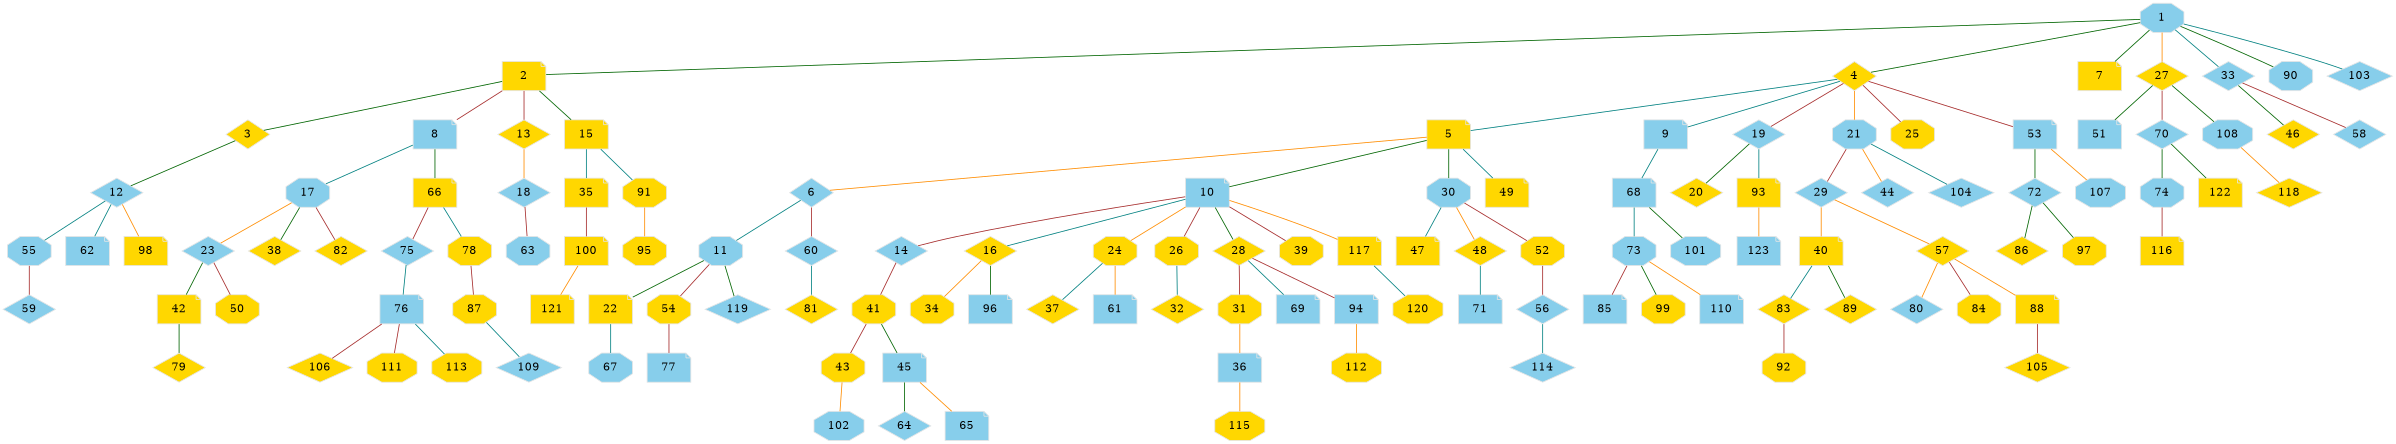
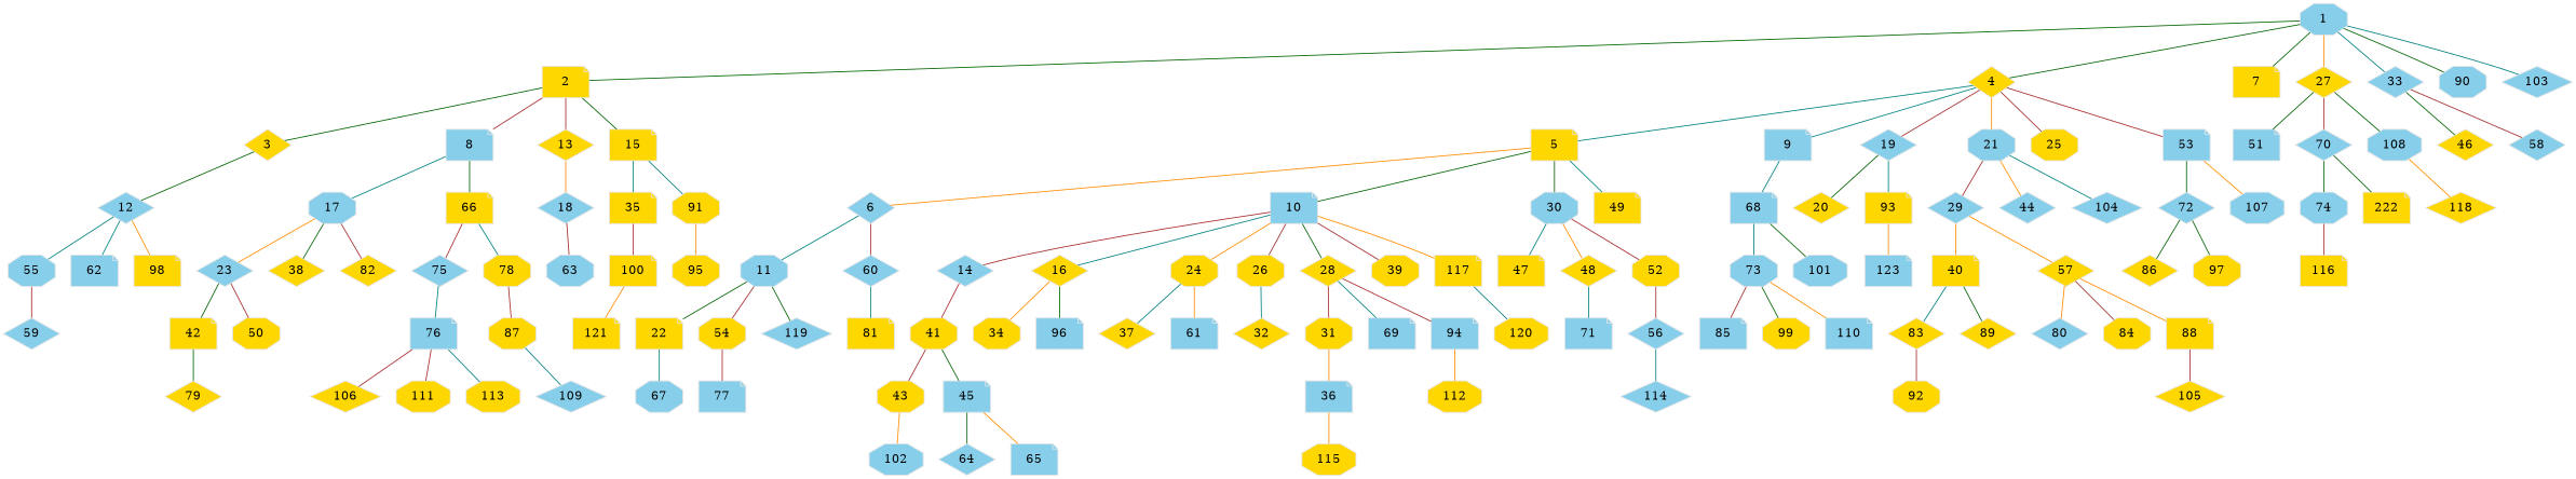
  graph {
    node [color=gray90 fillcolor=gold shape=diamond style=filled]
    edge [color=brown]
    1 [fillcolor=skyblue shape=octagon]
    2 [shape=note]
    4
    7 [shape=note]
    27
    33 [fillcolor=skyblue]
    90 [fillcolor=skyblue shape=octagon]
    103 [fillcolor=skyblue]
    3
    8 [fillcolor=skyblue shape=note]
    13
    15 [shape=note]
    5 [shape=note]
    9 [fillcolor=skyblue shape=note]
    19 [fillcolor=skyblue]
    21 [fillcolor=skyblue shape=octagon]
    25 [shape=octagon]
    53 [fillcolor=skyblue shape=note]
    51 [fillcolor=skyblue shape=note]
    70 [fillcolor=skyblue]
    108 [fillcolor=skyblue shape=octagon]
    46
    58 [fillcolor=skyblue]
    12 [fillcolor=skyblue]
    17 [fillcolor=skyblue shape=octagon]
    66 [shape=note]
    18 [fillcolor=skyblue]
    35 [shape=note]
    91 [shape=octagon]
    55 [fillcolor=skyblue shape=octagon]
    62 [fillcolor=skyblue shape=note]
    98 [shape=note]
    6 [fillcolor=skyblue]
    10 [fillcolor=skyblue shape=note]
    30 [fillcolor=skyblue shape=octagon]
    49 [shape=note]
    68 [fillcolor=skyblue shape=note]
    20
    93 [shape=note]
    29 [fillcolor=skyblue]
    44 [fillcolor=skyblue]
    104 [fillcolor=skyblue]
    72 [fillcolor=skyblue]
    107 [fillcolor=skyblue shape=octagon]
    11 [fillcolor=skyblue shape=octagon]
    60 [fillcolor=skyblue]
    14 [fillcolor=skyblue]
    16
    24 [shape=octagon]
    26 [shape=octagon]
    28
    39 [shape=octagon]
    117 [shape=note]
    47 [shape=note]
    48
    52 [shape=octagon]
    22 [shape=note]
    54 [shape=octagon]
    119 [fillcolor=skyblue]
-   81
+   81 [shape=note]
    23 [fillcolor=skyblue]
    38
    82
    75 [fillcolor=skyblue]
    78 [shape=octagon]
    73 [fillcolor=skyblue shape=octagon]
    101 [fillcolor=skyblue shape=octagon]
    41 [shape=octagon]
    34 [shape=octagon]
    96 [fillcolor=skyblue shape=note]
    37
    61 [fillcolor=skyblue shape=note]
    32
    31 [shape=octagon]
    69 [fillcolor=skyblue shape=note]
    94 [fillcolor=skyblue shape=note]
    120 [shape=octagon]
    67 [fillcolor=skyblue shape=octagon]
    77 [fillcolor=skyblue shape=note]
    59 [fillcolor=skyblue]
    63 [fillcolor=skyblue shape=octagon]
    43 [shape=octagon]
    45 [fillcolor=skyblue shape=note]
    100 [shape=note]
    95 [shape=octagon]
    42 [shape=note]
    50 [shape=octagon]
    123 [fillcolor=skyblue shape=note]
    40 [shape=note]
    57
    79
    74 [fillcolor=skyblue shape=octagon]
-   122 [shape=note]
+   122 [shape=note label=222]
    118
    36 [fillcolor=skyblue shape=note]
    112 [shape=octagon]
    83
    89
    80 [fillcolor=skyblue]
    84 [shape=octagon]
    88 [shape=note]
    71 [fillcolor=skyblue shape=note]
    56 [fillcolor=skyblue]
    115 [shape=octagon]
    121 [shape=note]
    92 [shape=octagon]
    102 [fillcolor=skyblue shape=octagon]
    64 [fillcolor=skyblue]
    65 [fillcolor=skyblue shape=note]
    114 [fillcolor=skyblue]
    86
    97 [shape=octagon]
    105
    76 [fillcolor=skyblue shape=note]
    87 [shape=octagon]
    85 [fillcolor=skyblue shape=note]
    99 [shape=octagon]
    110 [fillcolor=skyblue shape=note]
    116 [shape=note]
    106
    111 [shape=octagon]
    113 [shape=octagon]
    109 [fillcolor=skyblue]
    1 -- 2 [color=darkgreen]
    1 -- 4 [color=darkgreen]
    1 -- 7 [color=darkgreen]
    1 -- 27 [color=darkorange]
    1 -- 33 [color=teal]
    1 -- 90 [color=darkgreen]
    1 -- 103 [color=teal]
    2 -- 3 [color=darkgreen]
    2 -- 8
    2 -- 13
    2 -- 15 [color=darkgreen]
    4 -- 5 [color=teal]
    4 -- 9 [color=teal]
    4 -- 19
    4 -- 21 [color=darkorange]
    4 -- 25
    4 -- 53
    27 -- 51 [color=darkgreen]
    27 -- 70
    27 -- 108 [color=darkgreen]
    33 -- 46 [color=darkgreen]
    33 -- 58
    3 -- 12 [color=darkgreen]
    8 -- 17 [color=teal]
    8 -- 66 [color=darkgreen]
    13 -- 18 [color=darkorange]
    15 -- 35 [color=teal]
    15 -- 91 [color=teal]
    5 -- 6 [color=darkorange]
    5 -- 10 [color=darkgreen]
    5 -- 30 [color=darkgreen]
    5 -- 49 [color=teal]
    9 -- 68 [color=teal]
    19 -- 20 [color=darkgreen]
    19 -- 93 [color=teal]
    21 -- 29
    21 -- 44 [color=darkorange]
    21 -- 104 [color=teal]
    53 -- 72 [color=darkgreen]
    53 -- 107 [color=darkorange]
    70 -- 74 [color=darkgreen]
    70 -- 122 [color=darkgreen]
    108 -- 118 [color=darkorange]
    12 -- 55 [color=teal]
    12 -- 62 [color=teal]
    12 -- 98 [color=darkorange]
    17 -- 23 [color=darkorange]
    17 -- 38 [color=darkgreen]
    17 -- 82
    66 -- 75
    66 -- 78 [color=teal]
    18 -- 63
    35 -- 100
    91 -- 95 [color=darkorange]
    55 -- 59
    6 -- 11 [color=teal]
    6 -- 60
    10 -- 14
    10 -- 16 [color=teal]
    10 -- 24 [color=darkorange]
    10 -- 26
    10 -- 28 [color=darkgreen]
    10 -- 39
    10 -- 117 [color=darkorange]
    30 -- 47 [color=teal]
    30 -- 48 [color=darkorange]
    30 -- 52
    68 -- 73 [color=teal]
    68 -- 101 [color=darkgreen]
    93 -- 123 [color=darkorange]
    29 -- 40 [color=darkorange]
    29 -- 57 [color=darkorange]
    72 -- 86 [color=darkgreen]
    72 -- 97 [color=darkgreen]
    11 -- 22 [color=darkgreen]
    11 -- 54
    11 -- 119 [color=darkgreen]
    60 -- 81 [color=teal]
    14 -- 41
    16 -- 34 [color=darkorange]
    16 -- 96 [color=darkgreen]
    24 -- 37 [color=teal]
    24 -- 61 [color=darkorange]
    26 -- 32 [color=teal]
    28 -- 31
    28 -- 69 [color=teal]
    28 -- 94
    117 -- 120 [color=teal]
    48 -- 71 [color=teal]
    52 -- 56
    22 -- 67 [color=teal]
    54 -- 77
    23 -- 42 [color=darkgreen]
    23 -- 50
    75 -- 76 [color=teal]
    78 -- 87
    73 -- 85
    73 -- 99 [color=darkgreen]
    73 -- 110 [color=darkorange]
    41 -- 43
    41 -- 45 [color=darkgreen]
    31 -- 36 [color=darkorange]
    94 -- 112 [color=darkorange]
    43 -- 102 [color=darkorange]
    45 -- 64 [color=darkgreen]
    45 -- 65 [color=darkorange]
    100 -- 121 [color=darkorange]
    42 -- 79 [color=darkgreen]
    40 -- 83 [color=teal]
    40 -- 89 [color=darkgreen]
    57 -- 80 [color=darkorange]
    57 -- 84
    57 -- 88 [color=darkorange]
    74 -- 116
    36 -- 115 [color=darkorange]
    83 -- 92
    88 -- 105
    56 -- 114 [color=teal]
    76 -- 106
    76 -- 111
    76 -- 113 [color=teal]
    87 -- 109 [color=teal]
  }
